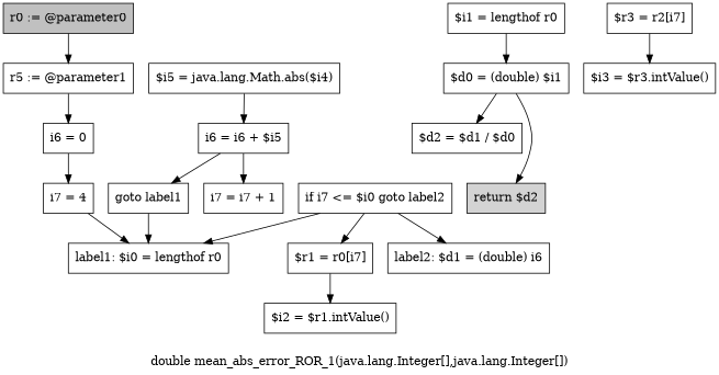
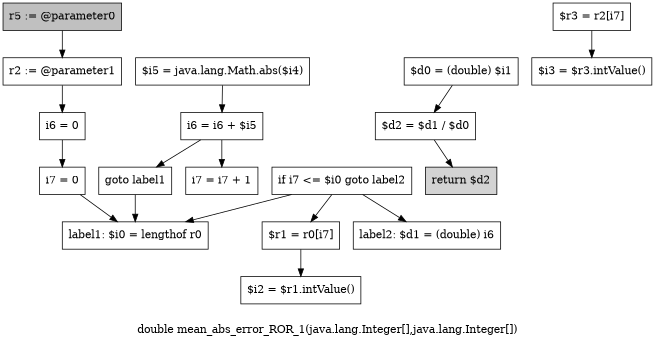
  digraph {
    label="double mean_abs_error_ROR_1(java.lang.Integer[],java.lang.Integer[])"
    node [shape=box]
-   n1 [fillcolor=gray label="r0 := @parameter0" style=filled]
-   n2 [label="r5 := @parameter1"]
+   n1 [fillcolor=gray label="r5 := @parameter0" style=filled]
+   n2 [label="r2 := @parameter1"]
    n3 [label="i6 = 0"]
-   n4 [label="i7 = 4"]
+   n4 [label="i7 = 0"]
    n5 [label="label1: $i0 = lengthof r0"]
    n6 [label="if i7 <= $i0 goto label2"]
    n7 [label="$r1 = r0[i7]"]
    n8 [label="label2: $d1 = (double) i6"]
    n9 [label="$i2 = $r1.intValue()"]
-   n10 [label="$i1 = lengthof r0"]
    n11 [label="$d0 = (double) $i1"]
    n12 [label="$r3 = r2[i7]"]
    n13 [label="$i3 = $r3.intValue()"]
    n14 [label="$i5 = java.lang.Math.abs($i4)"]
    n15 [label="i6 = i6 + $i5"]
    n16 [label="i7 = i7 + 1"]
    n17 [label="goto label1"]
    n18 [label="$d2 = $d1 / $d0"]
    n19 [fillcolor=lightgray label="return $d2" style=filled]
    n1 -> n2
    n2 -> n3
    n3 -> n4
    n4 -> n5
    n6 -> n5
    n6 -> n7
    n6 -> n8
    n7 -> n9
-   n10 -> n11
    n11 -> n18
    n12 -> n13
    n14 -> n15
    n15 -> n16
    n15 -> n17
    n17 -> n5
-   n11 -> n19
+   n18 -> n19
  }
